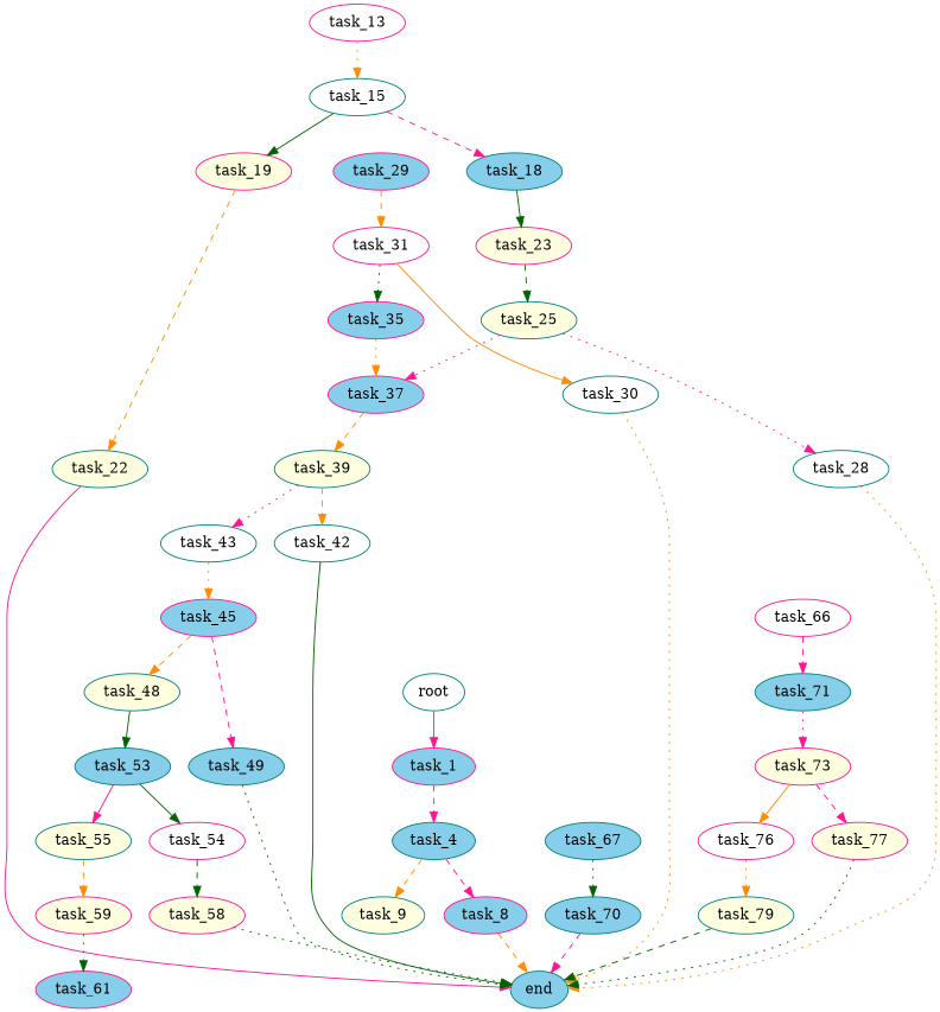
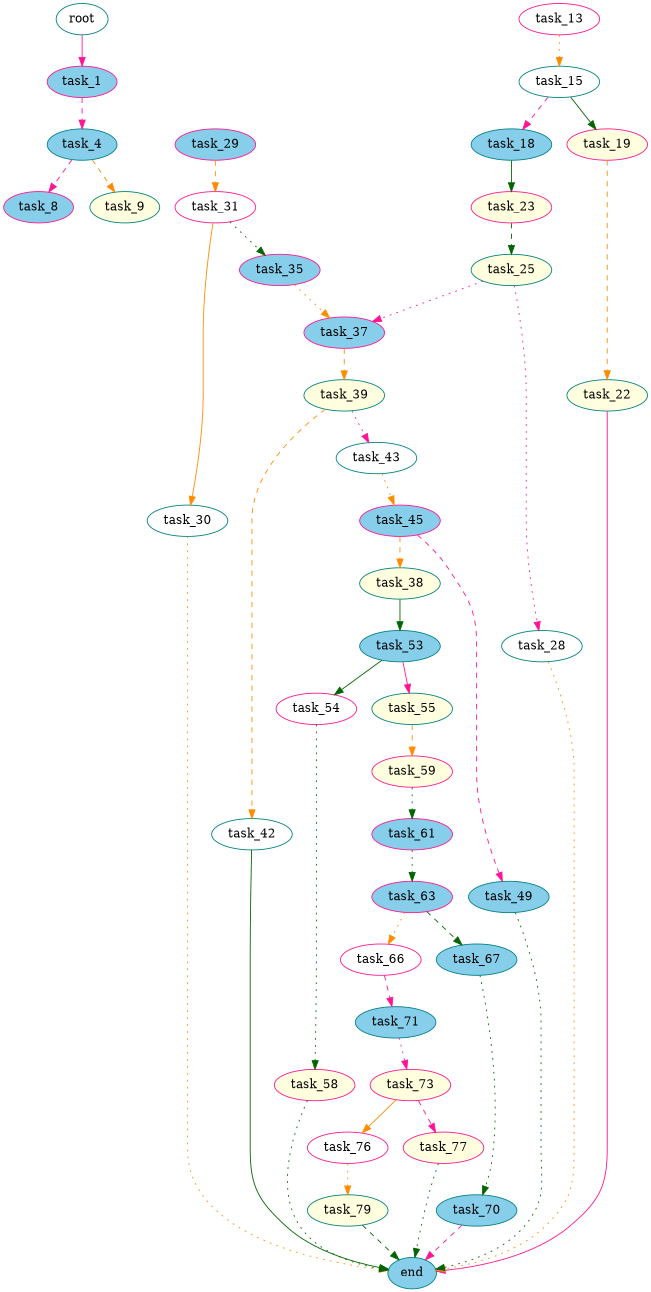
  digraph {
    node [color=teal fillcolor=skyblue style=filled]
    edge [color=darkorange style=dotted]
    root [fillcolor=white]
    task_1 [color=deeppink]
    task_4
    task_8 [color=deeppink]
    task_9 [fillcolor=lightyellow]
    end
    task_13 [color=deeppink fillcolor=white]
    task_15 [fillcolor=white]
    task_18
    task_19 [color=deeppink fillcolor=lightyellow]
    task_23 [color=deeppink fillcolor=lightyellow]
    task_22 [fillcolor=lightyellow]
    task_25 [fillcolor=lightyellow]
    task_28 [fillcolor=white]
    task_37 [color=deeppink]
    task_29 [color=deeppink]
    task_31 [color=deeppink fillcolor=white]
    n18 [fillcolor=white label=task_30]
    task_35 [color=deeppink]
    task_39 [fillcolor=lightyellow]
    task_42 [fillcolor=white]
    task_43 [fillcolor=white]
    task_45 [color=deeppink]
-   task_48 [fillcolor=lightyellow]
+   task_48 [fillcolor=lightyellow label=task_38]
    task_49
    n26 [label=task_53]
    task_54 [color=deeppink fillcolor=white]
    task_55 [fillcolor=lightyellow]
    task_58 [color=deeppink fillcolor=lightyellow]
    task_59 [color=deeppink fillcolor=lightyellow]
    task_61 [color=deeppink]
+   task_63 [color=deeppink]
    task_66 [color=deeppink fillcolor=white]
    task_67
    task_71
    task_70
    task_73 [color=deeppink fillcolor=lightyellow]
    task_76 [color=deeppink fillcolor=white]
    task_77 [color=deeppink fillcolor=lightyellow]
    task_79 [fillcolor=lightyellow]
    root -> task_1 [color=deeppink style=solid]
    task_1 -> task_4 [color=deeppink style=dashed]
    task_4 -> task_8 [color=deeppink style=dashed]
    task_4 -> task_9 [style=dashed]
-   task_8 -> end [style=dashed]
    task_13 -> task_15
    task_15 -> task_18 [color=deeppink style=dashed]
    task_15 -> task_19 [color=darkgreen style=solid]
    task_18 -> task_23 [color=darkgreen style=solid]
    task_19 -> task_22 [style=dashed]
    task_23 -> task_25 [color=darkgreen style=dashed]
    task_22 -> end [color=deeppink style=solid]
    task_25 -> task_28 [color=deeppink]
    task_25 -> task_37 [color=deeppink]
    task_28 -> end
    task_37 -> task_39 [style=dashed]
    task_29 -> task_31 [style=dashed]
    task_31 -> n18 [style=solid]
    task_31 -> task_35 [color=darkgreen]
    n18 -> end
    task_35 -> task_37
    task_39 -> task_42 [style=dashed]
    task_39 -> task_43 [color=deeppink]
    task_42 -> end [color=darkgreen style=solid]
    task_43 -> task_45
    task_45 -> task_48 [style=dashed]
    task_45 -> task_49 [color=deeppink style=dashed]
    task_48 -> n26 [color=darkgreen style=solid]
    task_49 -> end [color=darkgreen]
    n26 -> task_54 [color=darkgreen style=solid]
    n26 -> task_55 [color=deeppink style=solid]
-   task_54 -> task_58 [color=darkgreen style=dashed]
+   task_54 -> task_58 [color=darkgreen]
    task_55 -> task_59 [style=dashed]
    task_58 -> end [color=darkgreen]
    task_59 -> task_61 [color=darkgreen]
+   task_61 -> task_63 [color=darkgreen]
+   task_63 -> task_66
+   task_63 -> task_67 [color=darkgreen style=dashed]
    task_66 -> task_71 [color=deeppink style=dashed]
    task_67 -> task_70 [color=darkgreen]
    task_71 -> task_73 [color=deeppink]
    task_70 -> end [color=deeppink style=dashed]
    task_73 -> task_76 [style=solid]
    task_73 -> task_77 [color=deeppink style=dashed]
    task_76 -> task_79
    task_77 -> end [color=darkgreen]
    task_79 -> end [color=darkgreen style=dashed]
  }
